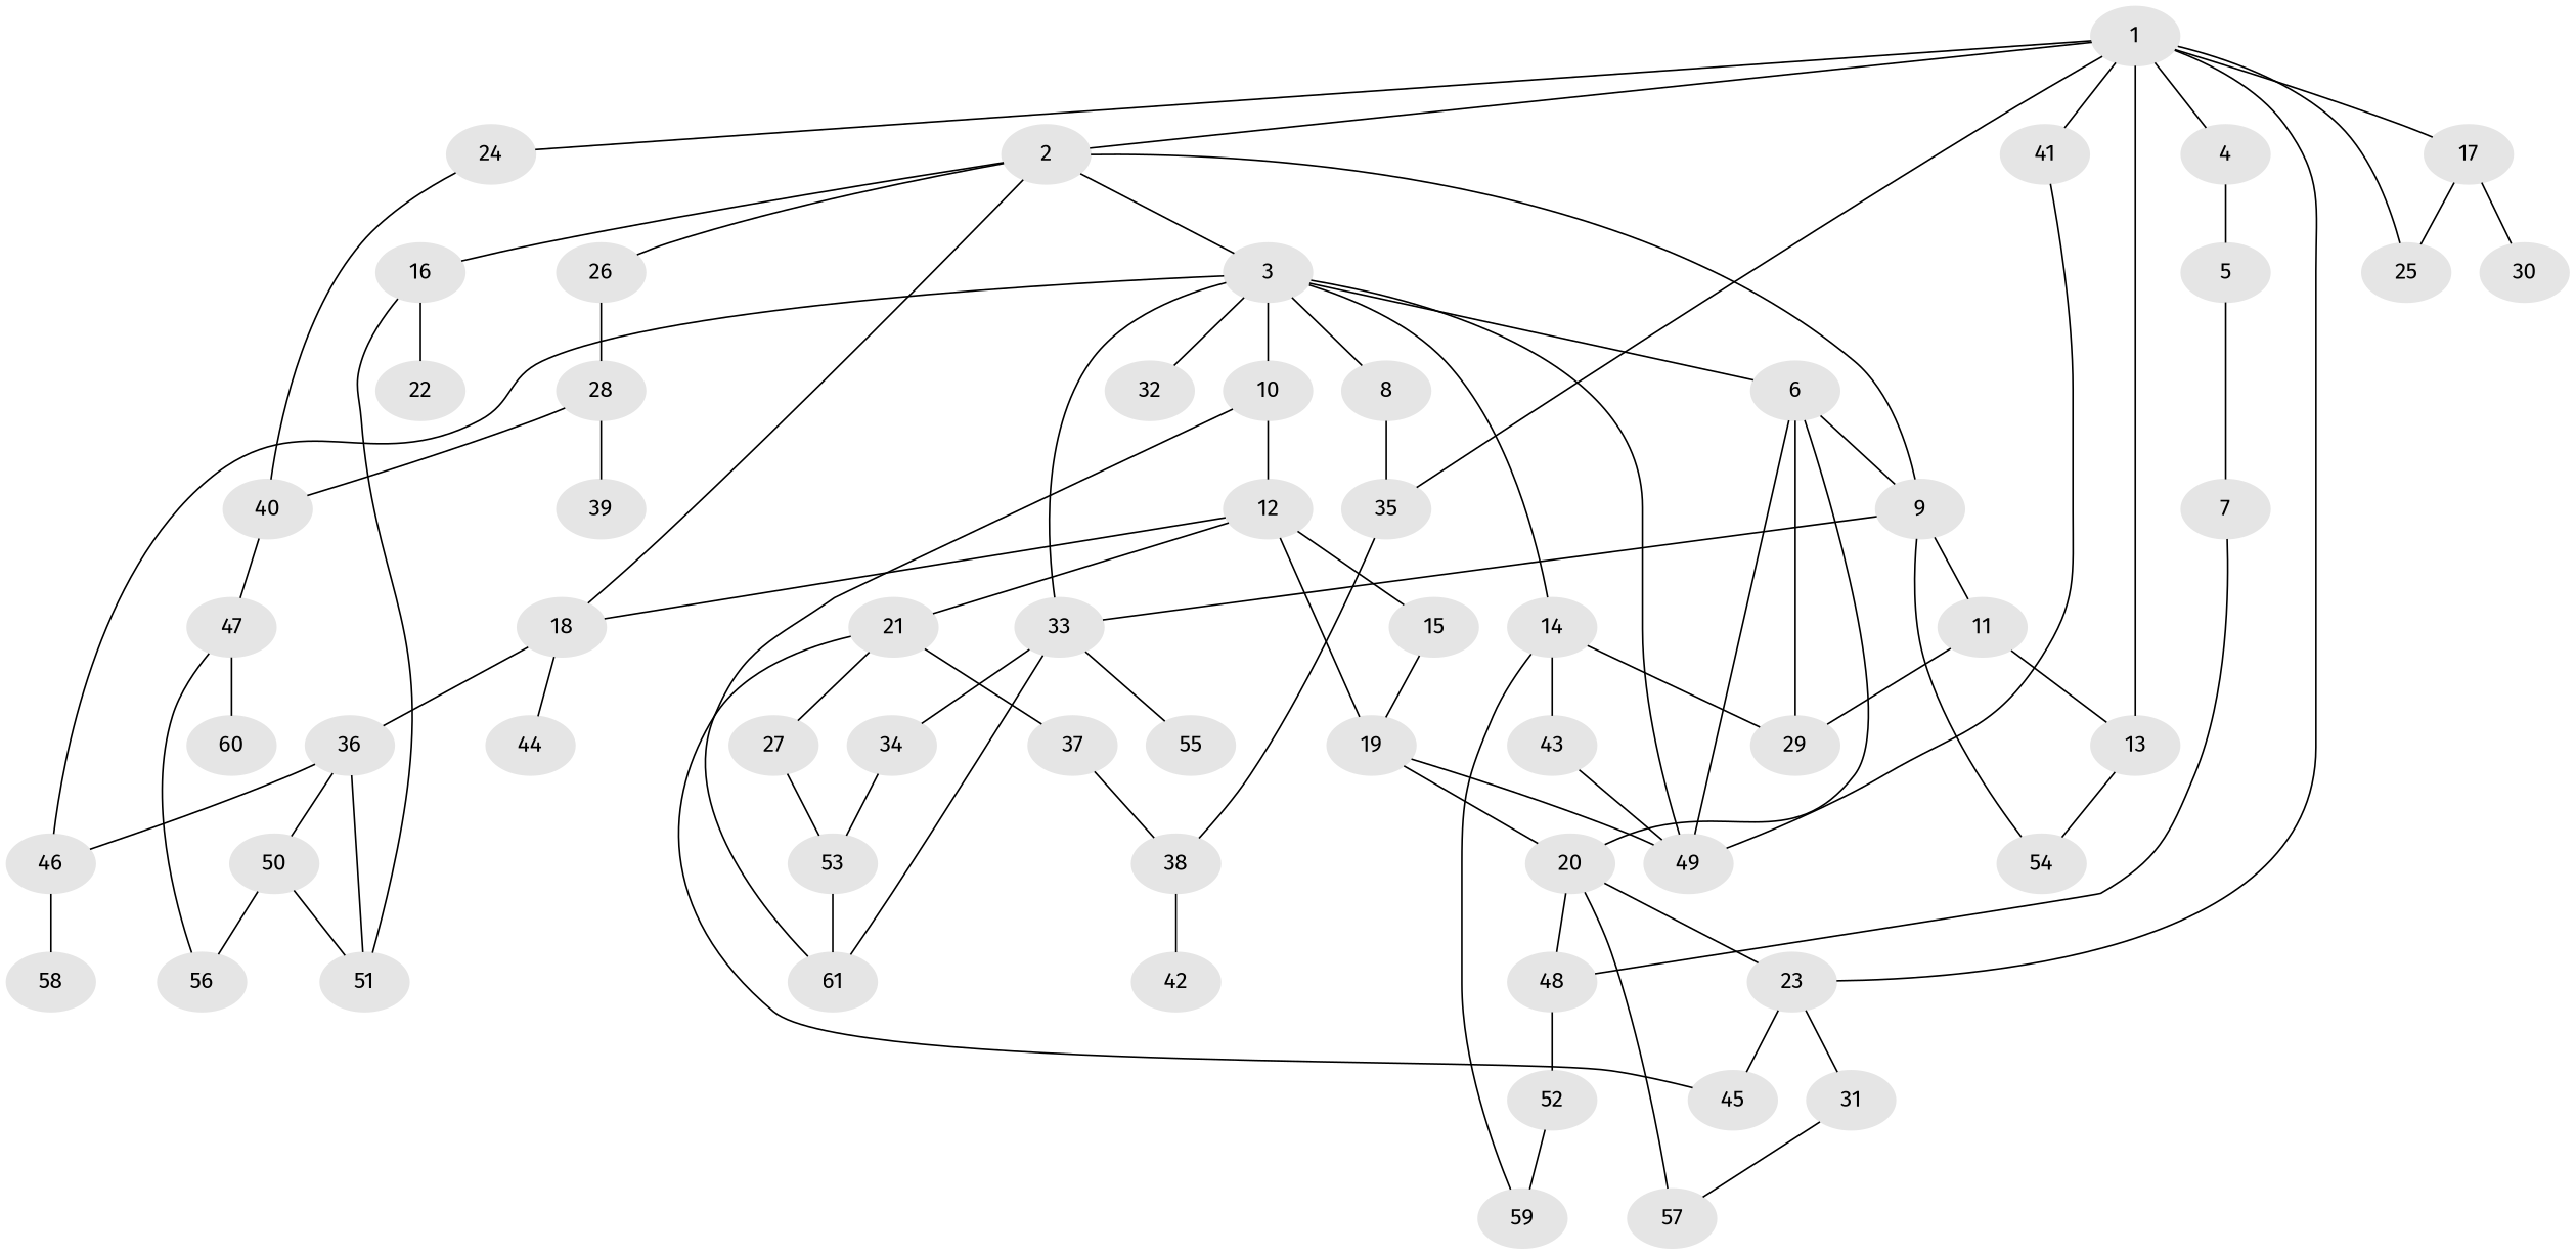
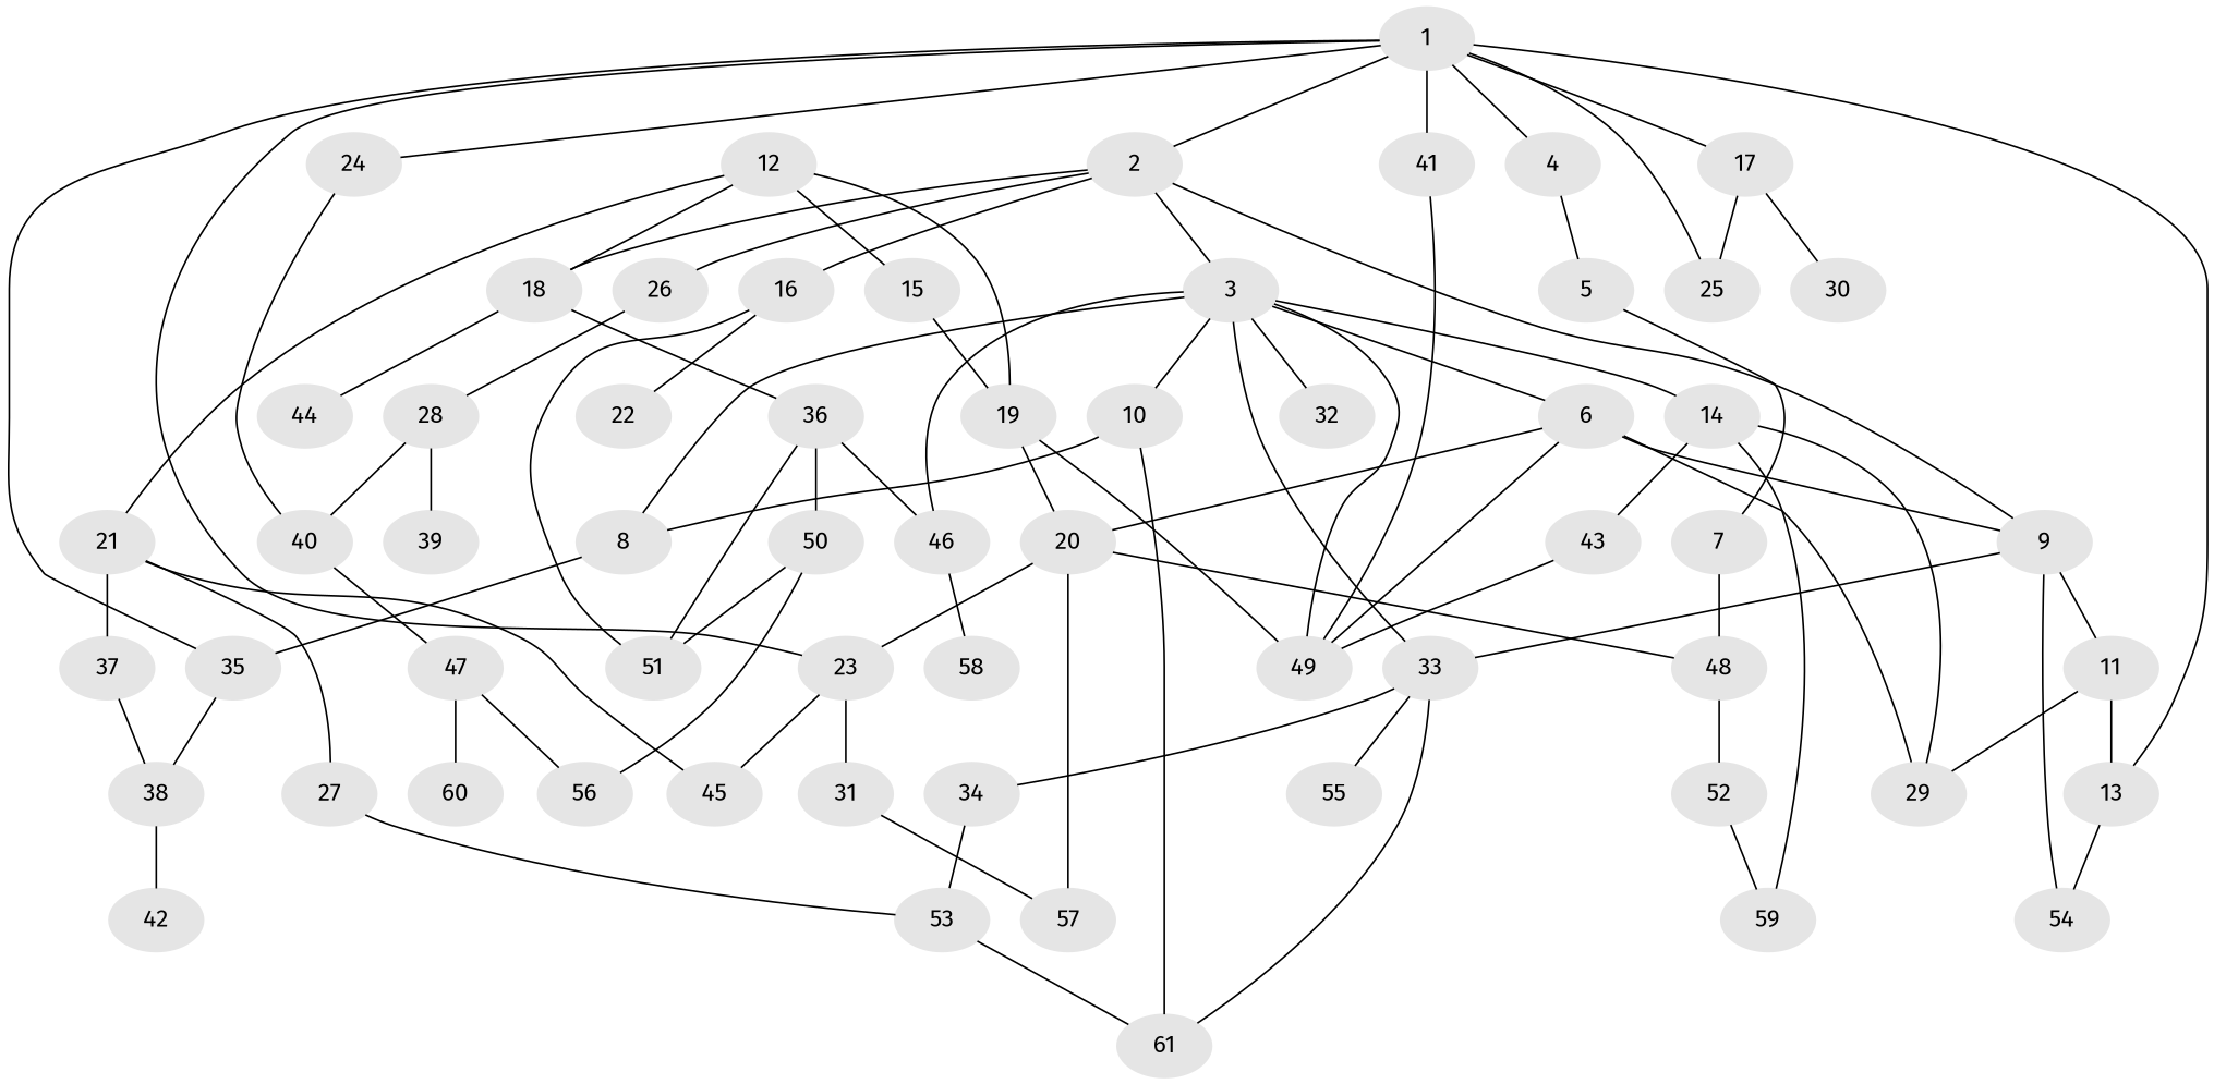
  graph {
    fontname="Fira Sans"
    node [color=gray90 fontname="Fira Sans" style=filled]
    edge [fontname="Fira Sans"]
    1
    2
    4
    13
    17
    23
    24
    35
    41
    25
    3
    9
    16
    18
    26
    5
    8
    54
    30
    45
    31
    40
    38
    49
    6
    10
    14
    32
    33
    46
    11
    22
    51
    36
    44
    28
    20
    29
    12
    61
    43
    59
    34
    55
    58
    7
    48
    57
    52
    15
    19
    21
    27
    37
    50
    53
    47
    39
    42
    56
    60
    1 -- 2
    1 -- 4
    1 -- 13
    1 -- 17
    1 -- 23
    1 -- 24
    1 -- 35
    1 -- 41
    1 -- 25
    2 -- 3
    2 -- 9
    2 -- 16
    2 -- 18
    2 -- 26
    4 -- 5
    13 -- 54
    17 -- 25
    17 -- 30
    23 -- 45
    23 -- 31
    24 -- 40
    35 -- 38
    41 -- 49
    3 -- 8
    3 -- 49
    3 -- 6
    3 -- 10
    3 -- 14
    3 -- 32
    3 -- 33
    3 -- 46
    9 -- 54
    9 -- 33
    9 -- 11
    16 -- 22
    16 -- 51
    18 -- 36
    18 -- 44
    26 -- 28
    5 -- 7
    8 -- 35
    31 -- 57
    40 -- 47
    38 -- 42
    6 -- 9
    6 -- 49
    6 -- 20
    6 -- 29
-   10 -- 12
+   10 -- 8
    10 -- 61
    14 -- 29
    14 -- 43
    14 -- 59
    33 -- 61
    33 -- 34
    33 -- 55
    46 -- 58
    11 -- 13
    11 -- 29
    36 -- 46
    36 -- 51
    36 -- 50
    28 -- 40
    28 -- 39
    20 -- 23
    20 -- 48
    20 -- 57
    12 -- 18
    12 -- 15
    12 -- 19
    12 -- 21
    43 -- 49
    34 -- 53
    7 -- 48
    48 -- 52
    52 -- 59
    15 -- 19
    19 -- 49
    19 -- 20
    21 -- 45
    21 -- 27
    21 -- 37
    27 -- 53
    37 -- 38
    50 -- 51
    50 -- 56
    53 -- 61
    47 -- 56
    47 -- 60
  }
